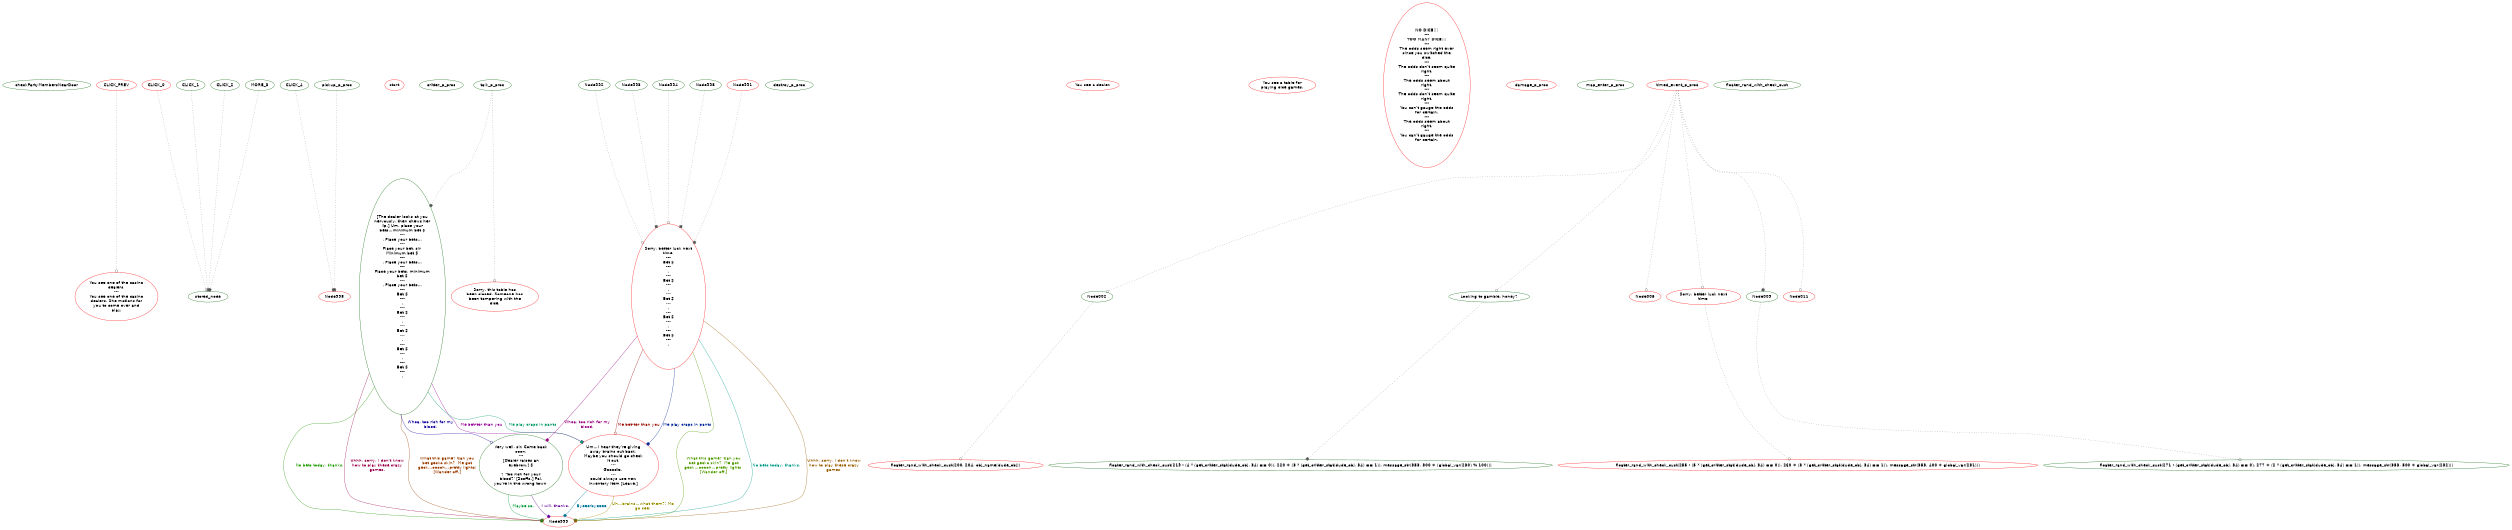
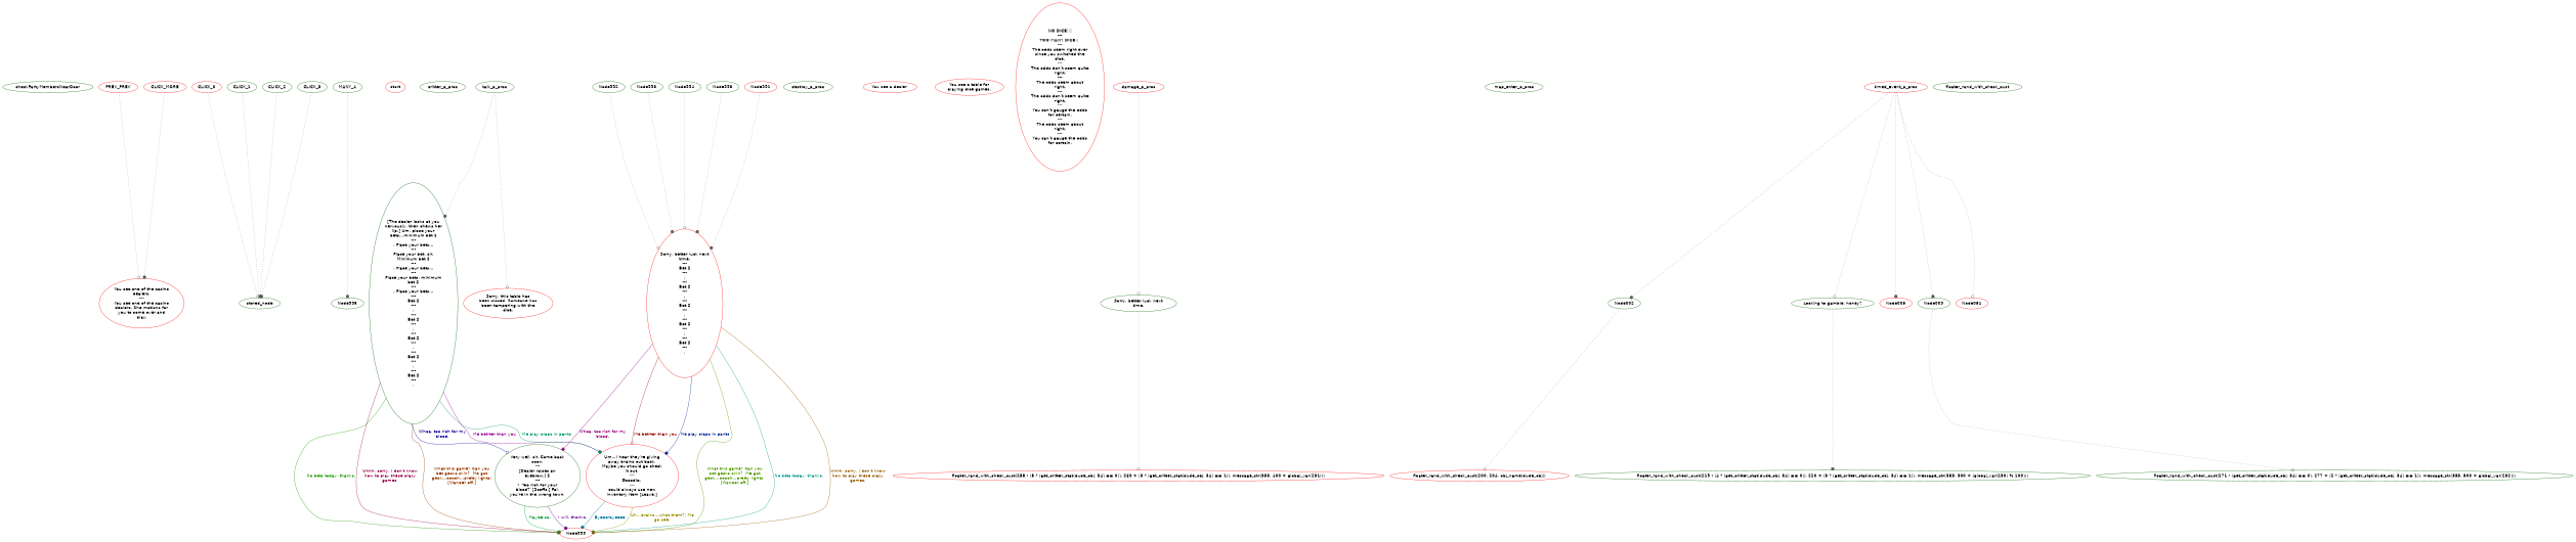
  digraph {
    fontname="DejaVu Sans"
    node [color=darkgreen fillcolor="#FFFFFF" fontname="DejaVu Sans" style=filled]
    edge [arrowhead=box color="#555555" fontname="DejaVu Sans" style=dotted]
    checkPartyMembersNearDoor
    n2 [color=red label="You see one of the casino\ndealers.\n---\nYou see one of the casino\ndealers. She motions for\nyou to come over and\nplay."]
-   CLICK_PREV [color=red]
+   CLICK_PREV [color=red label=PREV_PREV]
    CLICK_0 [color=red]
    stored_node [fillcolor="" style=""]
    CLICK_1
    CLICK_2
-   CLICK_3 [label=MORE_3]
-   CLICK_4
-   Node998 [color=red]
+   CLICK_3
+   CLICK_4 [label=MANY_4]
+   Node998
+   CLICK_MORE [color=red]
    start [color=red]
    critter_p_proc
-   pickup_p_proc
    n15 [label="[The dealer looks at you\nnervously, then chews her\nlip.] Um, place your\nbets…minimum bet $\n---\n. Place your bets…\n---\nPlace your bet, sir.\nMinimum bet $\n---\n. Place your bets…\n---\nPlace your bets, minimum\nbet $\n---\n. Place your bets…\n---\nBet $\n---\n.\n---\nBet $\n---\n.\n---\nBet $\n---\n.\n---\nBet $\n---\n.\n---\nBet $\n---\n."]
    talk_p_proc
    n17 [color=red label="Sorry, this table has\nbeen closed. Someone has\nbeen tampering with the\ndice."]
    Node999 [color=red]
    n19 [color=red label="Um…I hear they're giving\naway brains out back.\nMaybe you should go check\nit out.\n---\nGooodie. \n---\ncould always use new\ninventory item [Leave.]"]
    n20 [label="Very well, sir. Come back\nsoon.\n---\n[Dealer raises an\neyebrow.] $\n---\n? 'Too rich for your\nblood?' [Scoffs.] Pal,\nyou're in the wrong town."]
    destroy_p_proc
    n22 [color=red label="You see a dealer."]
    n23 [color=red label="You see a table for\nplaying dice games."]
    n24 [color=red label="NO DICE!!!\n---\nTOO MANY DICE!!!\n---\nThe odds seem right ever\nsince you switched the\ndice.\n---\nThe odds don't seem quite\nright.\n---\nThe odds seem about\nright.\n---\nThe odds don't seem quite\nright.\n---\nYou can't gauge the odds\nfor certain.\n---\nThe odds seem about\nright.\n---\nYou can't gauge the odds\nfor certain."]
    damage_p_proc [color=red]
    map_enter_p_proc
    timed_event_p_proc [color=red]
    Node002
    n29 [label="Looking to gamble, honey?"]
    Node005 [color=red]
-   n31 [color=red label="Sorry, better luck next\ntime."]
+   n31 [label="Sorry, better luck next\ntime."]
    Node009
-   Node011 [color=red]
+   Node011 [color=red label=Node051]
    "floater_rand_with_check_cust(200, 204, obj_name(dude_obj))" [color=red fillcolor="" style=""]
    "floater_rand_with_check_cust(219 - (4 * (get_critter_stat(dude_obj, 34) == 0)), 220 + (3 * (get_critter_stat(dude_obj, 34) == 1)), message_str(353, 300 + (global_var(230) % 100)))" [fillcolor="" style=""]
    "floater_rand_with_check_cust(255 - (5 * (get_critter_stat(dude_obj, 34) == 0)), 260 + (3 * (get_critter_stat(dude_obj, 34) == 1)), message_str(353, 400 + global_var(231)))" [color=red fillcolor="" style=""]
    "floater_rand_with_check_cust(271 - (get_critter_stat(dude_obj, 34) == 0), 277 + (2 * (get_critter_stat(dude_obj, 34) == 1)), message_str(353, 500 + global_var(232)))" [fillcolor="" style=""]
    n38 [color=red label="Sorry, better luck next\ntime.\n---\nBet $\n---\n.\n---\nBet $\n---\n.\n---\nBet $\n---\n.\n---\nBet $\n---\n.\n---\nBet $\n---\n."]
    Node991 [color=red]
    Node992
    Node993
    Node994
    Node995
    floater_rand_with_check_cust
    CLICK_PREV -> n2 [arrowhead=odot]
    CLICK_0 -> stored_node [arrowhead=odot]
    CLICK_1 -> stored_node [arrowhead=odot]
    CLICK_2 -> stored_node
    CLICK_3 -> stored_node
    CLICK_4 -> Node998
-   pickup_p_proc -> Node998
+   CLICK_MORE -> n2
    n15 -> Node999 [color="#993C00" fontcolor="#993C00" label="What this game? Can you\nbet gecko skin?  Me got\ngeck…ooooh…pretty lights!\n[Wander off.]" style=""]
    n15 -> Node999 [color="#1D9900" fontcolor="#1D9900" label="No bets today, thanks." style=""]
    n15 -> Node999 [arrowhead=odot color="#99004A" fontcolor="#99004A" label="Uhhh, sorry, I don't know\nhow to play these crazy\ngames." style=""]
    n15 -> n19 [color="#950099" fontcolor="#950099" label="Me bet-ter than you" style=""]
    n15 -> n19 [color="#009969" fontcolor="#009969" label="Me play craps in pants" style=""]
    n15 -> n20 [arrowhead=odot color="#0F0099" fontcolor="#0F0099" label="Whoa, too rich for my\nblood." style=""]
    talk_p_proc -> n15
    talk_p_proc -> n17 [arrowhead=odot]
    n19 -> Node999 [color="#007699" fontcolor="#007699" label="Byeee-byeeee" style=""]
    n19 -> Node999 [arrowhead=odot color="#998F00" fontcolor="#998F00" label="Uh…brains…what them?! Me\ngo see!" style=""]
    n20 -> Node999 [color="#620099" fontcolor="#620099" label="I will, thanks." style=""]
    n20 -> Node999 [arrowhead=odot color="#009936" fontcolor="#009936" label="Maybe so." style=""]
-   timed_event_p_proc -> Node002 [arrowhead=odot]
+   timed_event_p_proc -> Node002
    timed_event_p_proc -> n29 [arrowhead=odot]
-   timed_event_p_proc -> Node005 [arrowhead=odot]
-   timed_event_p_proc -> n31 [arrowhead=odot]
+   timed_event_p_proc -> Node005
+   damage_p_proc -> n31 [arrowhead=odot]
    timed_event_p_proc -> Node009
    timed_event_p_proc -> Node011 [arrowhead=odot]
    Node002 -> "floater_rand_with_check_cust(200, 204, obj_name(dude_obj))" [arrowhead=odot]
    n29 -> "floater_rand_with_check_cust(219 - (4 * (get_critter_stat(dude_obj, 34) == 0)), 220 + (3 * (get_critter_stat(dude_obj, 34) == 1)), message_str(353, 300 + (global_var(230) % 100)))"
    n31 -> "floater_rand_with_check_cust(255 - (5 * (get_critter_stat(dude_obj, 34) == 0)), 260 + (3 * (get_critter_stat(dude_obj, 34) == 1)), message_str(353, 400 + global_var(231)))" [arrowhead=odot]
    Node009 -> "floater_rand_with_check_cust(271 - (get_critter_stat(dude_obj, 34) == 0), 277 + (2 * (get_critter_stat(dude_obj, 34) == 1)), message_str(353, 500 + global_var(232)))" [arrowhead=odot]
    n38 -> Node999 [arrowhead=odot color="#509900" fontcolor="#509900" label="What this game? Can you\nbet gecko skin?  Me got\ngeck…ooooh…pretty lights!\n[Wander off.]" style=""]
    n38 -> Node999 [color="#009988" fontcolor="#009988" label="No bets today, thanks." style=""]
    n38 -> Node999 [color="#995C00" fontcolor="#995C00" label="Uhhh, sorry, I don't know\nhow to play these crazy\ngames." style=""]
    n38 -> n19 [arrowhead=odot color="#990900" fontcolor="#990900" label="Me bet-ter than you" style=""]
    n38 -> n19 [color="#002499" fontcolor="#002499" label="Me play craps in pants" style=""]
    n38 -> n20 [color="#99007D" fontcolor="#99007D" label="Whoa, too rich for my\nblood." style=""]
    Node991 -> n38
    Node992 -> n38 [arrowhead=odot]
    Node993 -> n38
    Node994 -> n38 [arrowhead=odot]
    Node995 -> n38
  }
